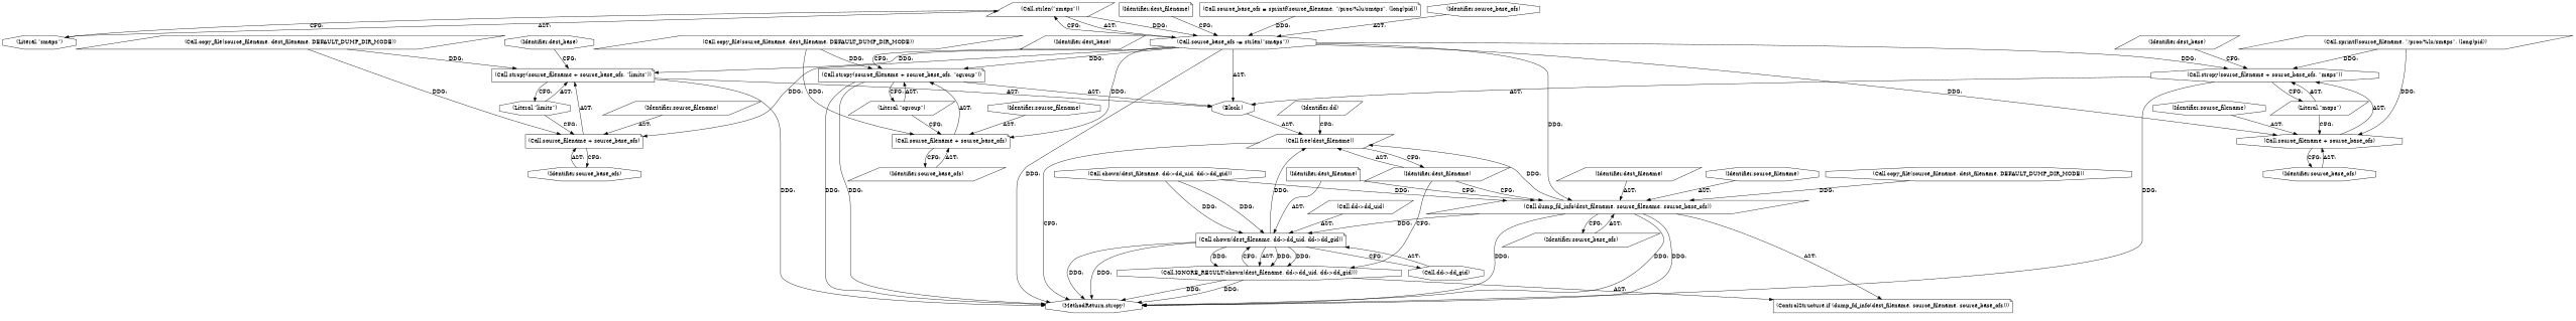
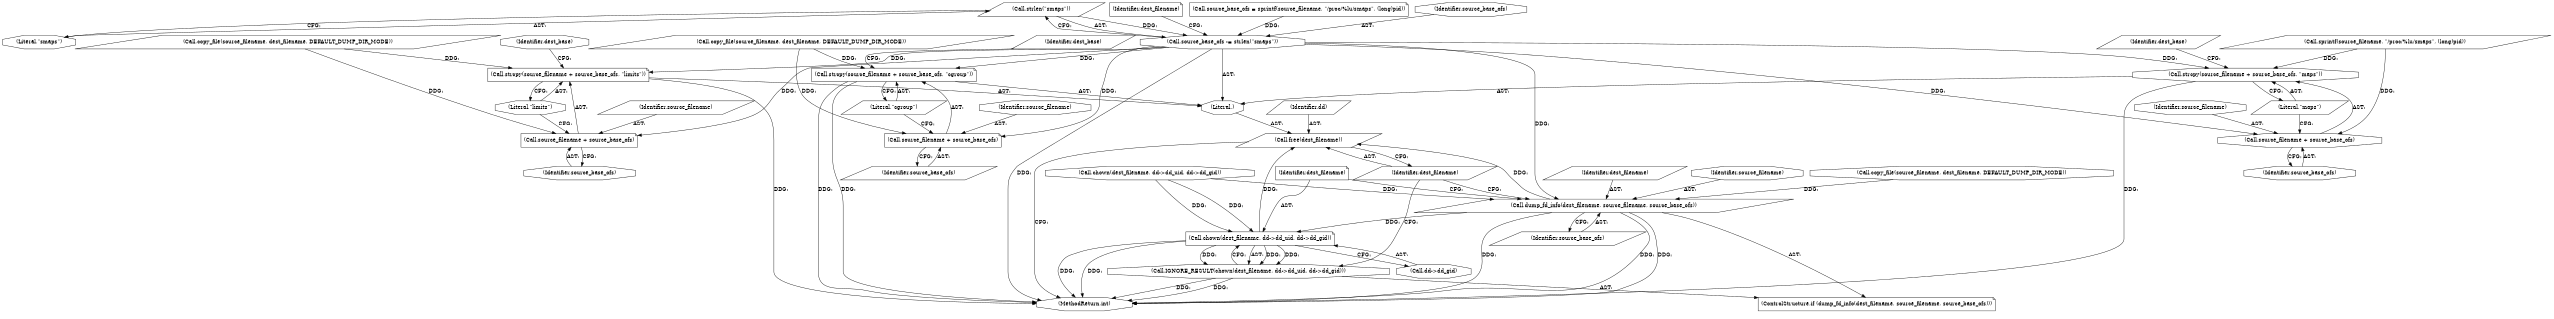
  digraph {
    node [shape=octagon]
    n1 [label="(Call,strlen(\"smaps\"))" shape=parallelogram]
    n2 [label="(Call,source_base_ofs -= strlen(\"smaps\"))"]
    n3 [label="(Literal,\"smaps\")"]
    n4 [label="(Call,strcpy(source_filename + source_base_ofs, \"maps\"))"]
    n5 [label="(Call,source_filename + source_base_ofs)"]
    n6 [label="(Call,strcpy(source_filename + source_base_ofs, \"limits\"))" shape=note]
    n7 [label="(Call,source_filename + source_base_ofs)" shape=note]
    n8 [label="(Call,strcpy(source_filename + source_base_ofs, \"cgroup\"))" shape=note]
    n9 [label="(Call,source_filename + source_base_ofs)" shape=note]
    n10 [label="(Call,dump_fd_info(dest_filename, source_filename, source_base_ofs))" shape=parallelogram]
-   n11 [label="(Block,)"]
-   n12 [label="(MethodReturn,strcpy)"]
+   n11 [label="(Literal,)"]
+   n12 [label="(MethodReturn,int)"]
    n13 [label="(Literal,\"maps\")" shape=parallelogram]
    n14 [label="(Identifier,source_base_ofs)"]
    n15 [label="(Literal,\"limits\")"]
    n16 [label="(Identifier,source_base_ofs)"]
    n17 [label="(Literal,\"cgroup\")" shape=parallelogram]
    n18 [label="(Identifier,source_base_ofs)" shape=parallelogram]
    n19 [label="(Call,chown(dest_filename, dd->dd_uid, dd->dd_gid))" shape=note]
    n20 [label="(Call,free(dest_filename))" shape=parallelogram]
    n21 [label="(ControlStructure,if (dump_fd_info(dest_filename, source_filename, source_base_ofs)))" shape=note]
    n22 [label="(Identifier,source_base_ofs)" shape=parallelogram]
    n23 [label="(Call,IGNORE_RESULT(chown(dest_filename, dd->dd_uid, dd->dd_gid)))"]
    n24 [label="(Call,dd->dd_gid)"]
    n25 [label="(Identifier,dest_filename)" shape=parallelogram]
    n26 [label="(Identifier,source_filename)" shape=parallelogram]
    n27 [label="(Identifier,dest_base)" shape=parallelogram]
    n28 [label="(Identifier,dest_filename)" shape=note]
    n29 [label="(Identifier,dest_filename)" shape=parallelogram]
    n30 [label="(Call,source_base_ofs = sprintf(source_filename, \"/proc/%lu/smaps\", (long)pid))" shape=note]
    n31 [label="(Call,chown(dest_filename, dd->dd_uid, dd->dd_gid))"]
    n32 [label="(Identifier,dest_base)" shape=parallelogram]
    n33 [label="(Identifier,dd)" shape=parallelogram]
    n34 [label="(Call,sprintf(source_filename, \"/proc/%lu/smaps\", (long)pid))" shape=parallelogram]
    n35 [label="(Call,copy_file(source_filename, dest_filename, DEFAULT_DUMP_DIR_MODE))" shape=parallelogram]
    n36 [label="(Call,copy_file(source_filename, dest_filename, DEFAULT_DUMP_DIR_MODE))" shape=parallelogram]
-   n37 [label="(Call,dd->dd_uid)" shape=parallelogram]
    n38 [label="(Identifier,source_filename)"]
    n39 [label="(Call,copy_file(source_filename, dest_filename, DEFAULT_DUMP_DIR_MODE))"]
    n40 [label="(Identifier,dest_base)"]
    n41 [label="(Identifier,source_base_ofs)"]
    n42 [label="(Identifier,source_filename)"]
    n43 [label="(Identifier,source_filename)"]
    n44 [label="(Identifier,dest_filename)" shape=note]
    n1 -> n2 [label="AST: "]
    n1 -> n2 [label="DDG: "]
    n1 -> n3 [label="CFG: "]
    n2 -> n1 [label="CFG: "]
    n2 -> n4 [label="DDG: "]
    n2 -> n5 [label="DDG: "]
    n2 -> n6 [label="DDG: "]
    n2 -> n7 [label="DDG: "]
    n2 -> n8 [label="DDG: "]
    n2 -> n9 [label="DDG: "]
    n2 -> n10 [label="DDG: "]
    n2 -> n11 [label="AST: "]
    n2 -> n12 [label="DDG: "]
    n3 -> n1 [label="AST: "]
    n4 -> n11 [label="AST: "]
    n4 -> n12 [label="DDG: "]
    n4 -> n13 [label="CFG: "]
    n5 -> n4 [label="AST: "]
    n5 -> n14 [label="CFG: "]
    n6 -> n11 [label="AST: "]
    n6 -> n12 [label="DDG: "]
    n6 -> n15 [label="CFG: "]
    n7 -> n6 [label="AST: "]
    n7 -> n16 [label="CFG: "]
    n8 -> n11 [label="AST: "]
    n8 -> n12 [label="DDG: "]
    n8 -> n12 [label="DDG: "]
    n8 -> n17 [label="CFG: "]
    n9 -> n8 [label="AST: "]
    n9 -> n18 [label="CFG: "]
    n10 -> n12 [label="DDG: "]
    n10 -> n12 [label="DDG: "]
    n10 -> n12 [label="DDG: "]
    n10 -> n19 [label="DDG: "]
    n10 -> n20 [label="DDG: "]
    n10 -> n21 [label="AST: "]
    n10 -> n22 [label="CFG: "]
    n11 -> n20 [label="AST: "]
    n13 -> n4 [label="AST: "]
    n13 -> n5 [label="CFG: "]
    n14 -> n5 [label="AST: "]
    n15 -> n6 [label="AST: "]
    n15 -> n7 [label="CFG: "]
    n16 -> n7 [label="AST: "]
    n17 -> n8 [label="AST: "]
    n17 -> n9 [label="CFG: "]
    n18 -> n9 [label="AST: "]
    n19 -> n12 [label="DDG: "]
    n19 -> n12 [label="DDG: "]
    n19 -> n20 [label="DDG: "]
    n19 -> n23 [label="AST: "]
    n19 -> n23 [label="DDG: "]
    n19 -> n23 [label="DDG: "]
    n19 -> n23 [label="DDG: "]
    n19 -> n24 [label="CFG: "]
    n20 -> n12 [label="CFG: "]
    n20 -> n25 [label="CFG: "]
    n22 -> n10 [label="AST: "]
    n23 -> n12 [label="DDG: "]
    n23 -> n12 [label="DDG: "]
    n23 -> n19 [label="CFG: "]
    n23 -> n21 [label="AST: "]
    n24 -> n19 [label="AST: "]
    n25 -> n10 [label="CFG: "]
    n25 -> n20 [label="AST: "]
    n25 -> n23 [label="CFG: "]
    n26 -> n7 [label="AST: "]
    n27 -> n8 [label="CFG: "]
    n28 -> n2 [label="CFG: "]
    n29 -> n10 [label="AST: "]
    n30 -> n2 [label="DDG: "]
    n31 -> n10 [label="DDG: "]
    n31 -> n19 [label="DDG: "]
    n31 -> n19 [label="DDG: "]
    n32 -> n4 [label="CFG: "]
-   n33 -> n20 [label="CFG: "]
+   n33 -> n20 [label="AST: "]
    n34 -> n4 [label="DDG: "]
    n34 -> n5 [label="DDG: "]
    n35 -> n8 [label="DDG: "]
    n35 -> n9 [label="DDG: "]
    n36 -> n6 [label="DDG: "]
    n36 -> n7 [label="DDG: "]
-   n37 -> n19 [label="AST: "]
    n38 -> n10 [label="AST: "]
    n39 -> n10 [label="DDG: "]
    n40 -> n6 [label="CFG: "]
    n41 -> n2 [label="AST: "]
    n42 -> n5 [label="AST: "]
    n43 -> n9 [label="AST: "]
    n44 -> n10 [label="CFG: "]
    n44 -> n19 [label="AST: "]
  }
